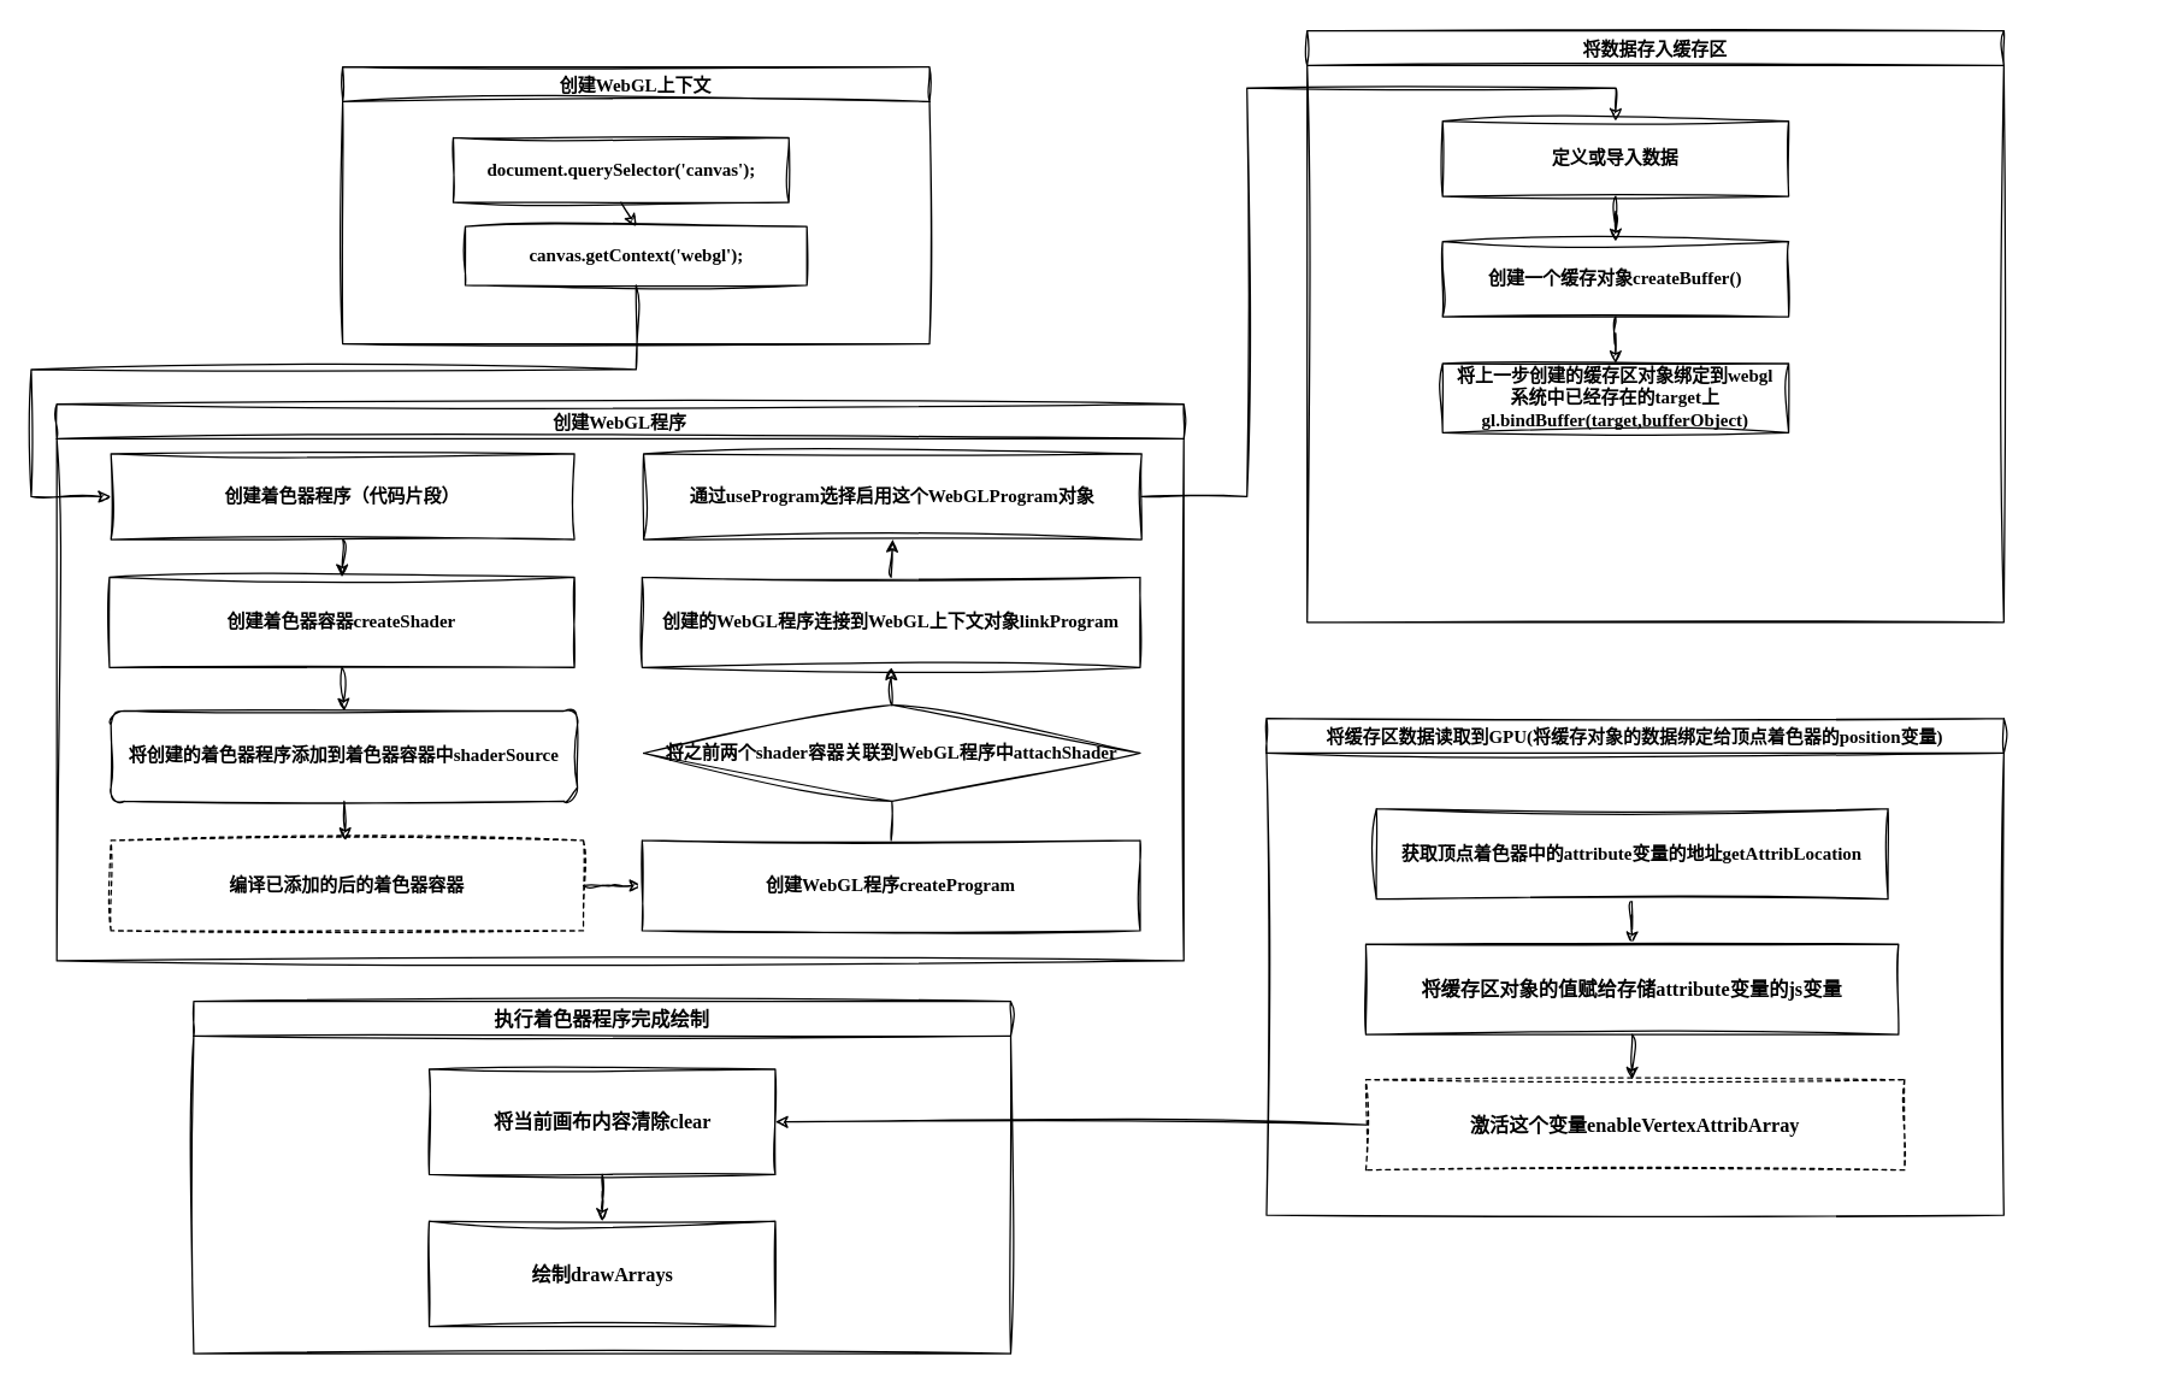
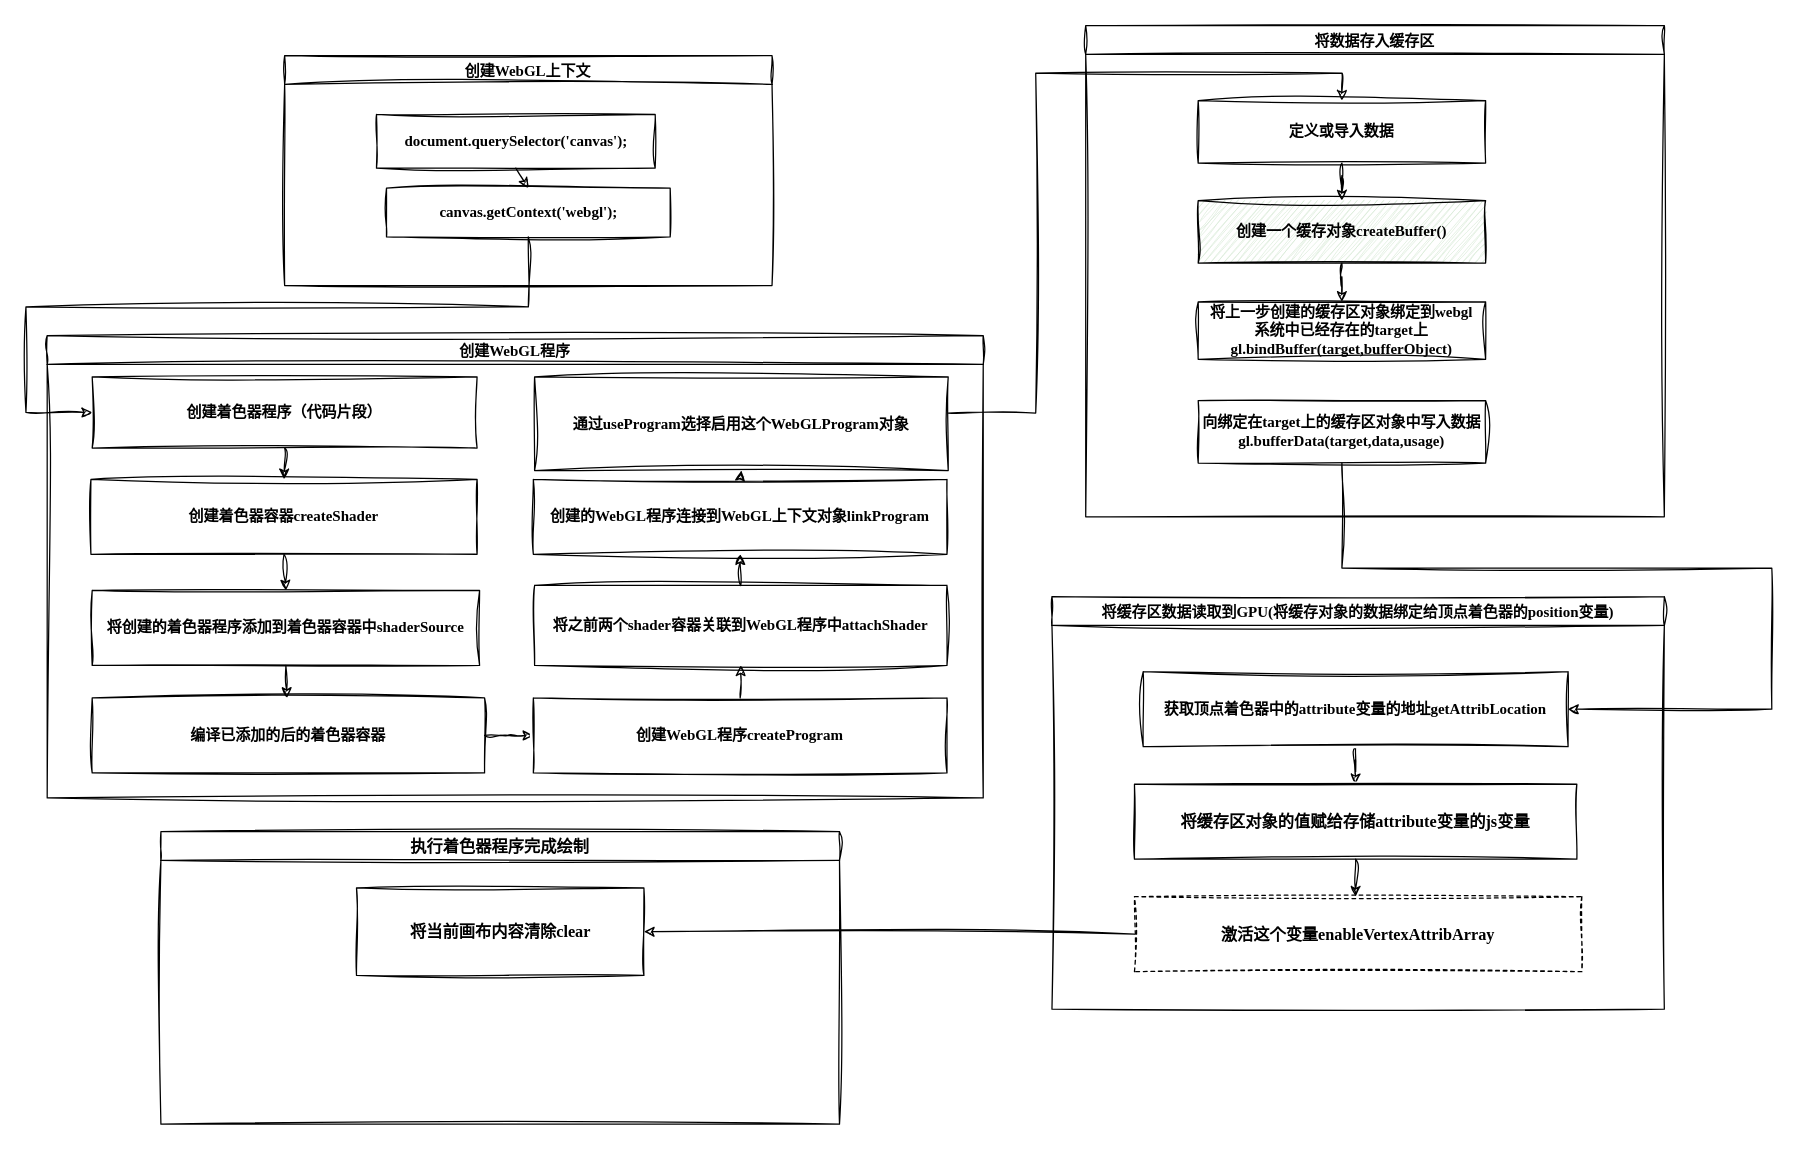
  <mxCell id="0" />
  <mxCell id="1" parent="0" />
  <mxCell id="2" value="创建WebGL程序" style="swimlane;rounded=0;shadow=0;glass=0;strokeWidth=1;labelBackgroundColor=none;sketch=1;curveFitting=1;jiggle=2;fontFamily=Comic Sans MS;fontStyle=1" parent="1" vertex="1"><mxGeometry x="37" y="268" width="749" height="370" as="geometry"><mxRectangle x="461" y="52" width="111" height="23" as="alternateBounds" /></mxGeometry></mxCell>
  <mxCell id="3" value="&lt;span&gt;创建着色器程序（代码片段）&lt;/span&gt;" style="rounded=0;whiteSpace=wrap;html=1;shadow=0;glass=0;strokeWidth=1;fillColor=none;labelBackgroundColor=none;sketch=1;curveFitting=1;jiggle=2;fontFamily=Comic Sans MS;fontStyle=1" parent="2" vertex="1"><mxGeometry x="36" y="33" width="308" height="57" as="geometry" /></mxCell>
  <mxCell id="4" value="&lt;span&gt;创建着色器容器createShader&lt;/span&gt;" style="rounded=0;whiteSpace=wrap;html=1;labelBackgroundColor=none;sketch=1;curveFitting=1;jiggle=2;fontFamily=Comic Sans MS;fontStyle=1" parent="2" vertex="1"><mxGeometry x="35" y="115" width="309" height="60" as="geometry" /></mxCell>
- <mxCell id="5" value="将创建的着色器程序添加到着色器容器中&lt;span&gt;shaderSource&lt;/span&gt;" style="whiteSpace=wrap;html=1;labelBackgroundColor=none;sketch=1;curveFitting=1;jiggle=2;fontFamily=Comic Sans MS;fontStyle=1;rounded=1;" parent="2" vertex="1"><mxGeometry x="36" y="204" width="310" height="60" as="geometry" /></mxCell>
+ <mxCell id="5" value="将创建的着色器程序添加到着色器容器中&lt;span&gt;shaderSource&lt;/span&gt;" style="rounded=0;whiteSpace=wrap;html=1;labelBackgroundColor=none;sketch=1;curveFitting=1;jiggle=2;fontFamily=Comic Sans MS;fontStyle=1" parent="2" vertex="1"><mxGeometry x="36" y="204" width="310" height="60" as="geometry" /></mxCell>
  <mxCell id="6" value="" style="edgeStyle=orthogonalEdgeStyle;rounded=0;orthogonalLoop=1;jettySize=auto;html=1;labelBackgroundColor=none;fontColor=default;sketch=1;curveFitting=1;jiggle=2;fontFamily=Comic Sans MS;fontStyle=1" parent="2" source="7" target="8" edge="1"><mxGeometry relative="1" as="geometry" /></mxCell>
- <mxCell id="7" value="编译已添加的后的着色器容器" style="rounded=0;whiteSpace=wrap;html=1;labelBackgroundColor=none;sketch=1;curveFitting=1;jiggle=2;fontFamily=Comic Sans MS;fontStyle=1;dashed=1;" parent="2" vertex="1"><mxGeometry x="36" y="290" width="314" height="60" as="geometry" /></mxCell>
+ <mxCell id="7" value="编译已添加的后的着色器容器" style="rounded=0;whiteSpace=wrap;html=1;labelBackgroundColor=none;sketch=1;curveFitting=1;jiggle=2;fontFamily=Comic Sans MS;fontStyle=1" parent="2" vertex="1"><mxGeometry x="36" y="290" width="314" height="60" as="geometry" /></mxCell>
  <mxCell id="8" value="创建WebGL程序createProgram" style="rounded=0;whiteSpace=wrap;html=1;labelBackgroundColor=none;sketch=1;curveFitting=1;jiggle=2;fontFamily=Comic Sans MS;fontStyle=1" parent="2" vertex="1"><mxGeometry x="389" y="290" width="331" height="60" as="geometry" /></mxCell>
- <mxCell id="9" value="将之前两个shader容器关联到WebGL程序中attachShader" style="rhombus;whiteSpace=wrap;html=1;labelBackgroundColor=none;sketch=1;curveFitting=1;jiggle=2;fontFamily=Comic Sans MS;fontStyle=1;" parent="2" vertex="1"><mxGeometry x="390" y="200" width="330" height="64" as="geometry" /></mxCell>
+ <mxCell id="9" value="将之前两个shader容器关联到WebGL程序中attachShader" style="rounded=0;whiteSpace=wrap;html=1;labelBackgroundColor=none;sketch=1;curveFitting=1;jiggle=2;fontFamily=Comic Sans MS;fontStyle=1" parent="2" vertex="1"><mxGeometry x="390" y="200" width="330" height="64" as="geometry" /></mxCell>
  <mxCell id="10" value="" style="endArrow=classic;html=1;rounded=0;exitX=0.5;exitY=1;exitDx=0;exitDy=0;entryX=0.5;entryY=0;entryDx=0;entryDy=0;labelBackgroundColor=none;fontColor=default;sketch=1;curveFitting=1;jiggle=2;fontFamily=Comic Sans MS;fontStyle=1" parent="2" source="3" target="4" edge="1"><mxGeometry width="50" height="50" relative="1" as="geometry"><mxPoint x="429" y="170" as="sourcePoint" /><mxPoint x="479" y="120" as="targetPoint" /></mxGeometry></mxCell>
  <mxCell id="11" value="" style="endArrow=classic;html=1;rounded=0;exitX=0.5;exitY=1;exitDx=0;exitDy=0;labelBackgroundColor=none;fontColor=default;sketch=1;curveFitting=1;jiggle=2;fontFamily=Comic Sans MS;fontStyle=1" parent="2" source="5" target="7" edge="1"><mxGeometry width="50" height="50" relative="1" as="geometry"><mxPoint x="429" y="170" as="sourcePoint" /><mxPoint x="479" y="120" as="targetPoint" /></mxGeometry></mxCell>
  <mxCell id="12" value="创建的WebGL程序连接到WebGL上下文对象linkProgram" style="rounded=0;whiteSpace=wrap;html=1;labelBackgroundColor=none;sketch=1;curveFitting=1;jiggle=2;fontFamily=Comic Sans MS;fontStyle=1" parent="2" vertex="1"><mxGeometry x="389" y="115" width="331" height="60" as="geometry" /></mxCell>
- <mxCell id="13" value="通过useProgram选择启用这个WebGLProgram对象" style="rounded=0;whiteSpace=wrap;html=1;labelBackgroundColor=none;sketch=1;curveFitting=1;jiggle=2;fontFamily=Comic Sans MS;fontStyle=1" parent="2" vertex="1"><mxGeometry x="390" y="33" width="331" height="57" as="geometry" /></mxCell>
- <mxCell id="14" value="" style="endArrow=none;html=1;exitX=0.5;exitY=0;exitDx=0;exitDy=0;entryX=0.5;entryY=1;entryDx=0;entryDy=0;rounded=0;labelBackgroundColor=none;fontColor=default;sketch=1;curveFitting=1;jiggle=2;fontFamily=Comic Sans MS;fontStyle=1;" parent="2" source="8" target="9" edge="1"><mxGeometry width="50" height="50" relative="1" as="geometry"><mxPoint x="529" y="150" as="sourcePoint" /><mxPoint x="579" y="100" as="targetPoint" /></mxGeometry></mxCell>
+ <mxCell id="13" value="通过useProgram选择启用这个WebGLProgram对象" style="rounded=0;whiteSpace=wrap;html=1;labelBackgroundColor=none;sketch=1;curveFitting=1;jiggle=2;fontFamily=Comic Sans MS;fontStyle=1" parent="2" vertex="1"><mxGeometry x="390" y="33" width="331" height="75" as="geometry" /></mxCell>
+ <mxCell id="14" value="" style="endArrow=classic;html=1;exitX=0.5;exitY=0;exitDx=0;exitDy=0;entryX=0.5;entryY=1;entryDx=0;entryDy=0;rounded=0;labelBackgroundColor=none;fontColor=default;sketch=1;curveFitting=1;jiggle=2;fontFamily=Comic Sans MS;fontStyle=1" parent="2" source="8" target="9" edge="1"><mxGeometry width="50" height="50" relative="1" as="geometry"><mxPoint x="529" y="150" as="sourcePoint" /><mxPoint x="579" y="100" as="targetPoint" /></mxGeometry></mxCell>
  <mxCell id="15" value="" style="endArrow=classic;html=1;exitX=0.5;exitY=0;exitDx=0;exitDy=0;entryX=0.5;entryY=1;entryDx=0;entryDy=0;rounded=0;labelBackgroundColor=none;fontColor=default;sketch=1;curveFitting=1;jiggle=2;fontFamily=Comic Sans MS;fontStyle=1" parent="2" source="9" target="12" edge="1"><mxGeometry width="50" height="50" relative="1" as="geometry"><mxPoint x="529" y="150" as="sourcePoint" /><mxPoint x="579" y="100" as="targetPoint" /></mxGeometry></mxCell>
  <mxCell id="16" value="" style="endArrow=classic;html=1;exitX=0.5;exitY=0;exitDx=0;exitDy=0;entryX=0.5;entryY=1;entryDx=0;entryDy=0;rounded=0;labelBackgroundColor=none;fontColor=default;sketch=1;curveFitting=1;jiggle=2;fontFamily=Comic Sans MS;fontStyle=1" parent="2" source="12" target="13" edge="1"><mxGeometry width="50" height="50" relative="1" as="geometry"><mxPoint x="529" y="150" as="sourcePoint" /><mxPoint x="579" y="100" as="targetPoint" /></mxGeometry></mxCell>
  <mxCell id="17" value="" style="endArrow=classic;html=1;rounded=0;exitX=0.5;exitY=1;exitDx=0;exitDy=0;entryX=0.5;entryY=0;entryDx=0;entryDy=0;labelBackgroundColor=none;fontColor=default;sketch=1;curveFitting=1;jiggle=2;fontFamily=Comic Sans MS;fontStyle=1" parent="2" source="4" target="5" edge="1"><mxGeometry width="50" height="50" relative="1" as="geometry"><mxPoint x="450" y="280" as="sourcePoint" /><mxPoint x="211" y="310" as="targetPoint" /></mxGeometry></mxCell>
  <mxCell id="18" value="创建WebGL上下文" style="swimlane;rounded=0;labelBackgroundColor=none;sketch=1;curveFitting=1;jiggle=2;fontFamily=Comic Sans MS;fontStyle=1" parent="1" vertex="1"><mxGeometry x="227" y="44" width="390" height="184" as="geometry" /></mxCell>
  <mxCell id="19" value="&lt;span style=&quot;text-align: left&quot;&gt;document.querySelector('canvas');&lt;/span&gt;" style="rounded=0;whiteSpace=wrap;html=1;labelBackgroundColor=none;sketch=1;curveFitting=1;jiggle=2;fontFamily=Comic Sans MS;fontStyle=1" parent="18" vertex="1"><mxGeometry x="73.5" y="47" width="223" height="43" as="geometry" /></mxCell>
  <mxCell id="20" value="&lt;span style=&quot;text-align: left&quot;&gt;canvas.getContext('webgl');&lt;/span&gt;" style="rounded=0;whiteSpace=wrap;html=1;labelBackgroundColor=none;sketch=1;curveFitting=1;jiggle=2;fontFamily=Comic Sans MS;fontStyle=1" parent="18" vertex="1"><mxGeometry x="81.5" y="106" width="227" height="39" as="geometry" /></mxCell>
  <mxCell id="21" value="" style="endArrow=classic;html=1;exitX=0.5;exitY=1;exitDx=0;exitDy=0;entryX=0.5;entryY=0;entryDx=0;entryDy=0;rounded=0;labelBackgroundColor=none;fontColor=default;sketch=1;curveFitting=1;jiggle=2;fontFamily=Comic Sans MS;fontStyle=1" parent="18" source="19" target="20" edge="1"><mxGeometry width="50" height="50" relative="1" as="geometry"><mxPoint x="410" y="370" as="sourcePoint" /><mxPoint x="460" y="320" as="targetPoint" /></mxGeometry></mxCell>
  <mxCell id="22" value="将缓存区数据读取到GPU(将缓存对象的数据绑定给顶点着色器的position变量)" style="swimlane;rounded=0;labelBackgroundColor=none;sketch=1;curveFitting=1;jiggle=2;fontFamily=Comic Sans MS;fontStyle=1" parent="1" vertex="1"><mxGeometry x="841" y="477" width="490" height="330" as="geometry" /></mxCell>
  <mxCell id="23" style="edgeStyle=orthogonalEdgeStyle;orthogonalLoop=1;jettySize=auto;html=1;fontSize=13;labelBackgroundColor=none;fontColor=default;rounded=0;sketch=1;curveFitting=1;jiggle=2;fontFamily=Comic Sans MS;fontStyle=1" parent="22" source="24" target="26" edge="1"><mxGeometry relative="1" as="geometry" /></mxCell>
  <mxCell id="24" value="获取顶点着色器中的attribute变量的地址getAttribLocation" style="whiteSpace=wrap;html=1;rounded=0;labelBackgroundColor=none;sketch=1;curveFitting=1;jiggle=2;fontFamily=Comic Sans MS;fontStyle=1" parent="22" vertex="1"><mxGeometry x="73" y="60" width="340" height="60" as="geometry" /></mxCell>
  <mxCell id="25" value="激活这个变量enableVertexAttribArray" style="whiteSpace=wrap;html=1;fontSize=13;rounded=0;labelBackgroundColor=none;sketch=1;curveFitting=1;jiggle=2;fontFamily=Comic Sans MS;fontStyle=1;dashed=1;" parent="22" vertex="1"><mxGeometry x="66" y="240" width="358" height="60" as="geometry" /></mxCell>
  <mxCell id="26" value="&lt;span style=&quot;font-size: 13px&quot;&gt;将缓存区对象的值赋给存储attribute变量的js变量&lt;/span&gt;" style="whiteSpace=wrap;html=1;fontSize=17;rounded=0;labelBackgroundColor=none;sketch=1;curveFitting=1;jiggle=2;fontFamily=Comic Sans MS;fontStyle=1" parent="22" vertex="1"><mxGeometry x="66" y="150" width="354" height="60" as="geometry" /></mxCell>
  <mxCell id="27" value="" style="endArrow=classic;html=1;fontSize=13;exitX=0.5;exitY=1;exitDx=0;exitDy=0;labelBackgroundColor=none;fontColor=default;rounded=0;sketch=1;curveFitting=1;jiggle=2;fontFamily=Comic Sans MS;fontStyle=1" parent="22" source="26" edge="1"><mxGeometry width="50" height="50" relative="1" as="geometry"><mxPoint x="-64" y="133" as="sourcePoint" /><mxPoint x="243" y="240" as="targetPoint" /></mxGeometry></mxCell>
  <mxCell id="28" value="执行着色器程序完成绘制" style="swimlane;fontSize=13;rounded=0;labelBackgroundColor=none;sketch=1;curveFitting=1;jiggle=2;fontFamily=Comic Sans MS;fontStyle=1" parent="1" vertex="1"><mxGeometry x="128" y="665" width="543" height="234" as="geometry" /></mxCell>
- <mxCell id="29" value="" style="edgeStyle=orthogonalEdgeStyle;orthogonalLoop=1;jettySize=auto;html=1;fontSize=13;labelBackgroundColor=none;fontColor=default;rounded=0;sketch=1;curveFitting=1;jiggle=2;fontFamily=Comic Sans MS;fontStyle=1" parent="28" source="30" target="31" edge="1"><mxGeometry relative="1" as="geometry" /></mxCell>
  <mxCell id="30" value="将当前画布内容清除clear" style="whiteSpace=wrap;html=1;fontSize=13;rounded=0;labelBackgroundColor=none;sketch=1;curveFitting=1;jiggle=2;fontFamily=Comic Sans MS;fontStyle=1" parent="28" vertex="1"><mxGeometry x="156.5" y="45" width="230" height="70" as="geometry" /></mxCell>
- <mxCell id="31" value="绘制drawArrays" style="whiteSpace=wrap;html=1;fontSize=13;rounded=0;labelBackgroundColor=none;sketch=1;curveFitting=1;jiggle=2;fontFamily=Comic Sans MS;fontStyle=1" parent="28" vertex="1"><mxGeometry x="156.5" y="146" width="230" height="70" as="geometry" /></mxCell>
  <mxCell id="32" value="将数据存入缓存区" style="swimlane;rounded=0;labelBackgroundColor=none;sketch=1;curveFitting=1;jiggle=2;fontFamily=Comic Sans MS;fontStyle=1" parent="1" vertex="1"><mxGeometry x="868" y="20" width="463" height="393" as="geometry" /></mxCell>
  <mxCell id="33" style="edgeStyle=orthogonalEdgeStyle;orthogonalLoop=1;jettySize=auto;html=1;entryX=0.5;entryY=0;entryDx=0;entryDy=0;rounded=0;labelBackgroundColor=none;fontColor=default;sketch=1;curveFitting=1;jiggle=2;fontFamily=Comic Sans MS;fontStyle=1" parent="32" source="34" target="36" edge="1"><mxGeometry relative="1" as="geometry" /></mxCell>
  <mxCell id="34" value="定义或导入数据" style="rounded=0;whiteSpace=wrap;html=1;labelBackgroundColor=none;sketch=1;curveFitting=1;jiggle=2;fontFamily=Comic Sans MS;fontStyle=1" parent="32" vertex="1"><mxGeometry x="90" y="60" width="230" height="50" as="geometry" /></mxCell>
  <mxCell id="35" style="edgeStyle=orthogonalEdgeStyle;orthogonalLoop=1;jettySize=auto;html=1;entryX=0.5;entryY=0;entryDx=0;entryDy=0;rounded=0;labelBackgroundColor=none;fontColor=default;sketch=1;curveFitting=1;jiggle=2;fontFamily=Comic Sans MS;fontStyle=1" parent="32" source="36" target="37" edge="1"><mxGeometry relative="1" as="geometry" /></mxCell>
- <mxCell id="36" value="创建一个缓存对象createBuffer()" style="rounded=0;whiteSpace=wrap;html=1;labelBackgroundColor=none;sketch=1;curveFitting=1;jiggle=2;fontFamily=Comic Sans MS;fontStyle=1" parent="32" vertex="1"><mxGeometry x="90" y="140" width="230" height="50" as="geometry" /></mxCell>
+ <mxCell id="36" value="创建一个缓存对象createBuffer()" style="rounded=0;whiteSpace=wrap;html=1;labelBackgroundColor=none;sketch=1;curveFitting=1;jiggle=2;fontFamily=Comic Sans MS;fontStyle=1;fillColor=#d5e8d4;" parent="32" vertex="1"><mxGeometry x="90" y="140" width="230" height="50" as="geometry" /></mxCell>
  <mxCell id="37" value="将上一步创建的缓存区对象绑定到webgl&lt;br&gt;系统中已经存在的target上&lt;br&gt;gl.bindBuffer(target,bufferObject)" style="rounded=0;whiteSpace=wrap;html=1;labelBackgroundColor=none;sketch=1;curveFitting=1;jiggle=2;fontFamily=Comic Sans MS;fontStyle=1" parent="32" vertex="1"><mxGeometry x="90" y="221" width="230" height="46" as="geometry" /></mxCell>
+ <mxCell id="38" value="向绑定在target上的缓存区对象中写入数据&lt;br&gt;gl.bufferData(target,data,usage)" style="rounded=0;whiteSpace=wrap;html=1;labelBackgroundColor=none;sketch=1;curveFitting=1;jiggle=2;fontFamily=Comic Sans MS;fontStyle=1" parent="32" vertex="1"><mxGeometry x="90" y="300" width="230" height="50" as="geometry" /></mxCell>
  <mxCell id="39" style="edgeStyle=orthogonalEdgeStyle;orthogonalLoop=1;jettySize=auto;html=1;entryX=0.5;entryY=0;entryDx=0;entryDy=0;fontSize=13;labelBackgroundColor=none;fontColor=default;rounded=0;sketch=1;curveFitting=1;jiggle=2;fontFamily=Comic Sans MS;fontStyle=1" parent="1" source="13" target="34" edge="1"><mxGeometry relative="1" as="geometry"><Array as="points"><mxPoint x="828" y="330" /><mxPoint x="828" y="58" /><mxPoint x="1073" y="58" /></Array></mxGeometry></mxCell>
+ <mxCell id="40" style="edgeStyle=orthogonalEdgeStyle;orthogonalLoop=1;jettySize=auto;html=1;entryX=1;entryY=0.5;entryDx=0;entryDy=0;fontSize=13;labelBackgroundColor=none;fontColor=default;rounded=0;sketch=1;curveFitting=1;jiggle=2;fontFamily=Comic Sans MS;fontStyle=1" parent="1" source="38" target="24" edge="1"><mxGeometry relative="1" as="geometry"><Array as="points"><mxPoint x="1073" y="454" /><mxPoint x="1417" y="454" /><mxPoint x="1417" y="567" /></Array></mxGeometry></mxCell>
  <mxCell id="41" style="edgeStyle=orthogonalEdgeStyle;orthogonalLoop=1;jettySize=auto;html=1;entryX=0;entryY=0.5;entryDx=0;entryDy=0;fontSize=13;labelBackgroundColor=none;fontColor=default;rounded=0;sketch=1;curveFitting=1;jiggle=2;fontFamily=Comic Sans MS;fontStyle=1" parent="1" source="20" target="3" edge="1"><mxGeometry relative="1" as="geometry"><Array as="points"><mxPoint x="422" y="245" /><mxPoint x="20" y="245" /><mxPoint x="20" y="330" /></Array></mxGeometry></mxCell>
  <mxCell id="42" value="" style="endArrow=classic;html=1;fontSize=13;exitX=0;exitY=0.5;exitDx=0;exitDy=0;entryX=1;entryY=0.5;entryDx=0;entryDy=0;labelBackgroundColor=none;fontColor=default;rounded=0;sketch=1;curveFitting=1;jiggle=2;fontFamily=Comic Sans MS;fontStyle=1" parent="1" source="25" target="30" edge="1"><mxGeometry width="50" height="50" relative="1" as="geometry"><mxPoint x="587" y="656" as="sourcePoint" /><mxPoint x="637" y="606" as="targetPoint" /></mxGeometry></mxCell>
